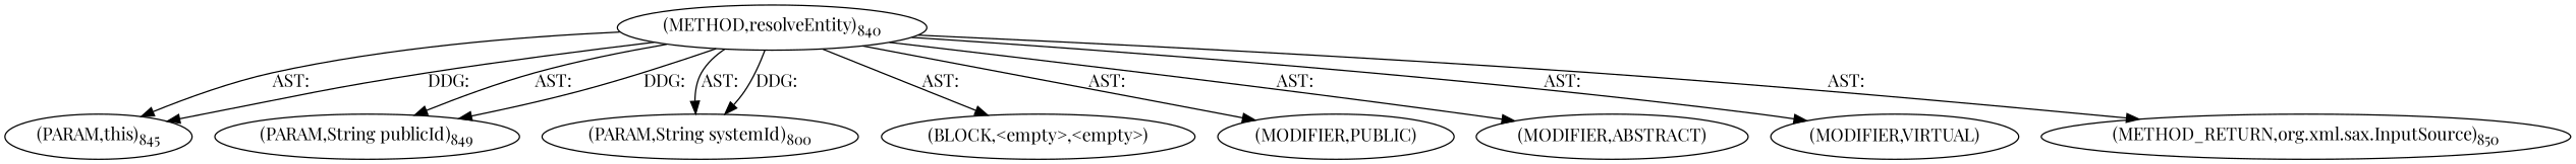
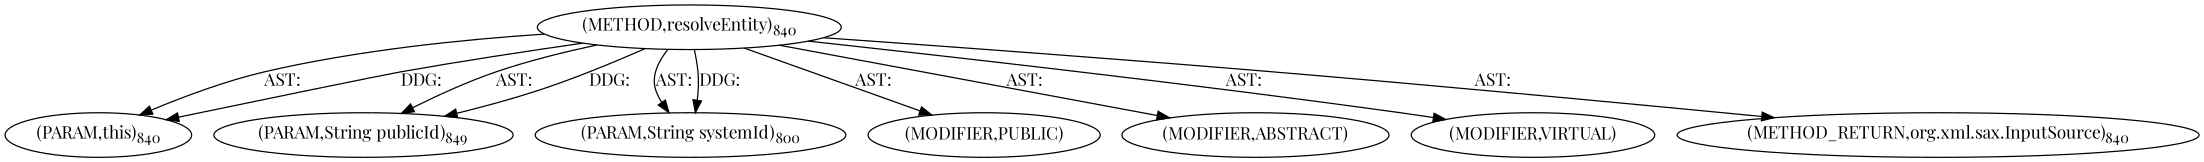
  digraph {
    fontname="Playfair Display"
    node [fontname="Playfair Display"]
    edge [fontname="Playfair Display"]
    n1 [label=<(METHOD,resolveEntity)<SUB>840</SUB>>]
-   n2 [label=<(PARAM,this)<SUB>845</SUB>>]
+   n2 [label=<(PARAM,this)<SUB>840</SUB>>]
    n3 [label=<(PARAM,String publicId)<SUB>849</SUB>>]
    n4 [label=<(PARAM,String systemId)<SUB>800</SUB>>]
-   n5 [label=<(BLOCK,&lt;empty&gt;,&lt;empty&gt;)>]
    n6 [label=<(MODIFIER,PUBLIC)>]
    n7 [label=<(MODIFIER,ABSTRACT)>]
    n8 [label=<(MODIFIER,VIRTUAL)>]
-   n9 [label=<(METHOD_RETURN,org.xml.sax.InputSource)<SUB>850</SUB>>]
+   n9 [label=<(METHOD_RETURN,org.xml.sax.InputSource)<SUB>840</SUB>>]
    n1 -> n2 [label="AST: "]
    n1 -> n2 [label="DDG: "]
    n1 -> n3 [label="AST: "]
    n1 -> n3 [label="DDG: "]
    n1 -> n4 [label="AST: "]
    n1 -> n4 [label="DDG: "]
-   n1 -> n5 [label="AST: "]
    n1 -> n6 [label="AST: "]
    n1 -> n7 [label="AST: "]
    n1 -> n8 [label="AST: "]
    n1 -> n9 [label="AST: "]
  }
